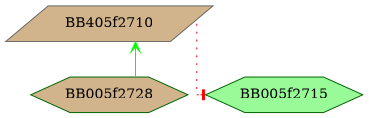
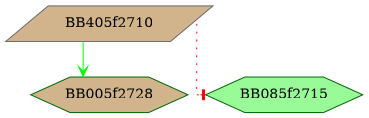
  digraph {
    splines=ortho
    node [color=darkgreen fillcolor=tan shape=hexagon style=filled]
    n1 [color=gray40 label=BB405f2710 shape=parallelogram]
    BB005f2728
-   BB005f2715 [fillcolor=palegreen]
-   BB005f2728 -> n1 [arrowhead=vee color=green style=solid]
+   BB005f2715 [fillcolor=palegreen label=BB085f2715]
+   n1 -> BB005f2728 [arrowhead=vee color=green style=solid]
    n1 -> BB005f2715 [arrowhead=tee color=red style=dotted]
  }
